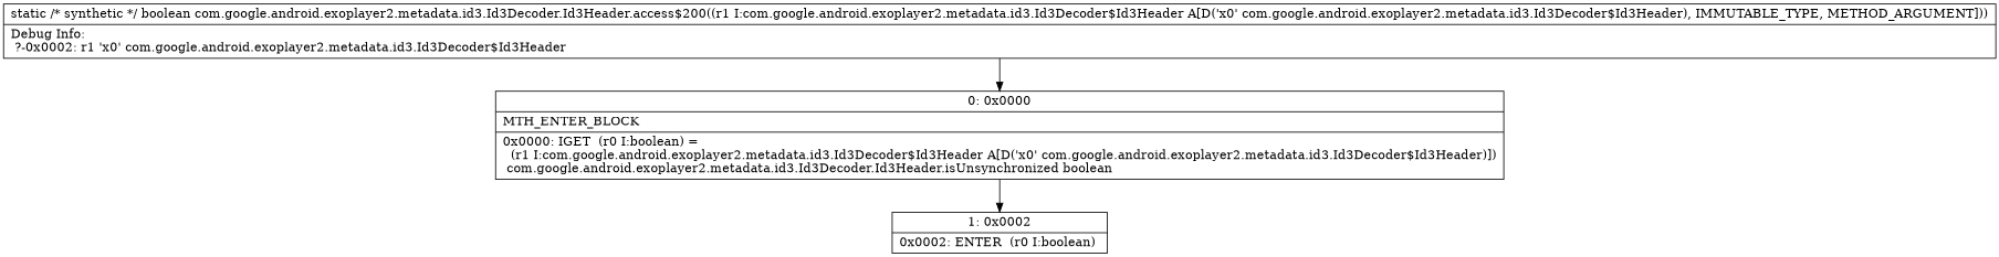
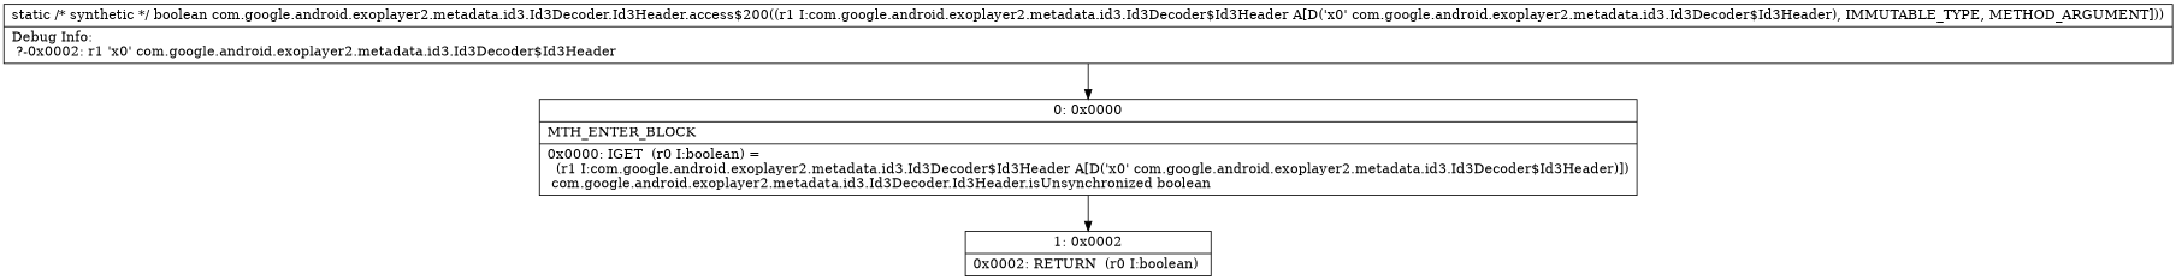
  digraph {
    node [shape=record]
    n1 [label="{0\:\ 0x0000|MTH_ENTER_BLOCK\l|0x0000: IGET  (r0 I:boolean) = \l  (r1 I:com.google.android.exoplayer2.metadata.id3.Id3Decoder$Id3Header A[D('x0' com.google.android.exoplayer2.metadata.id3.Id3Decoder$Id3Header)])\l com.google.android.exoplayer2.metadata.id3.Id3Decoder.Id3Header.isUnsynchronized boolean \l}"]
-   n2 [label="{1\:\ 0x0002|0x0002: ENTER  (r0 I:boolean) \l}"]
+   n2 [label="{1\:\ 0x0002|0x0002: RETURN  (r0 I:boolean) \l}"]
    n3 [label="{static \/* synthetic *\/ boolean com.google.android.exoplayer2.metadata.id3.Id3Decoder.Id3Header.access$200((r1 I:com.google.android.exoplayer2.metadata.id3.Id3Decoder$Id3Header A[D('x0' com.google.android.exoplayer2.metadata.id3.Id3Decoder$Id3Header), IMMUTABLE_TYPE, METHOD_ARGUMENT]))  | Debug Info:\l  ?\-0x0002: r1 'x0' com.google.android.exoplayer2.metadata.id3.Id3Decoder$Id3Header\l}"]
    n1 -> n2
    n3 -> n1
  }
